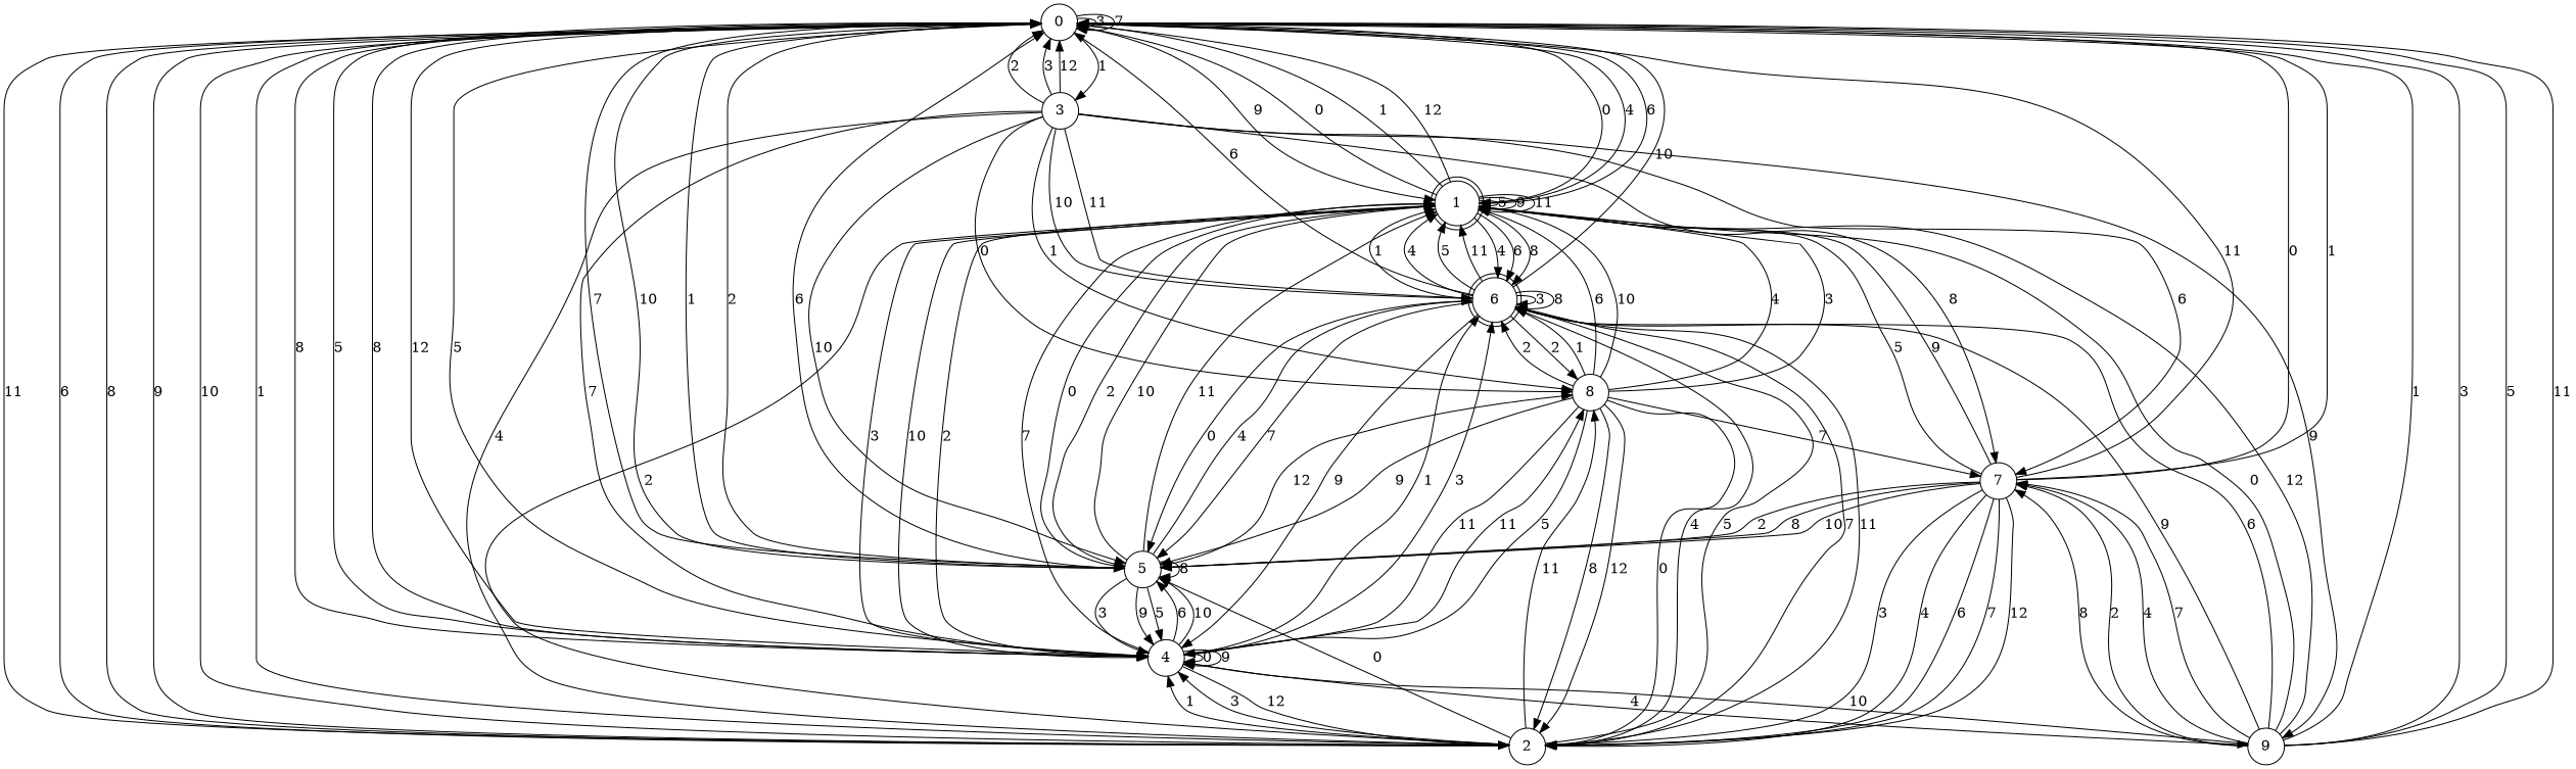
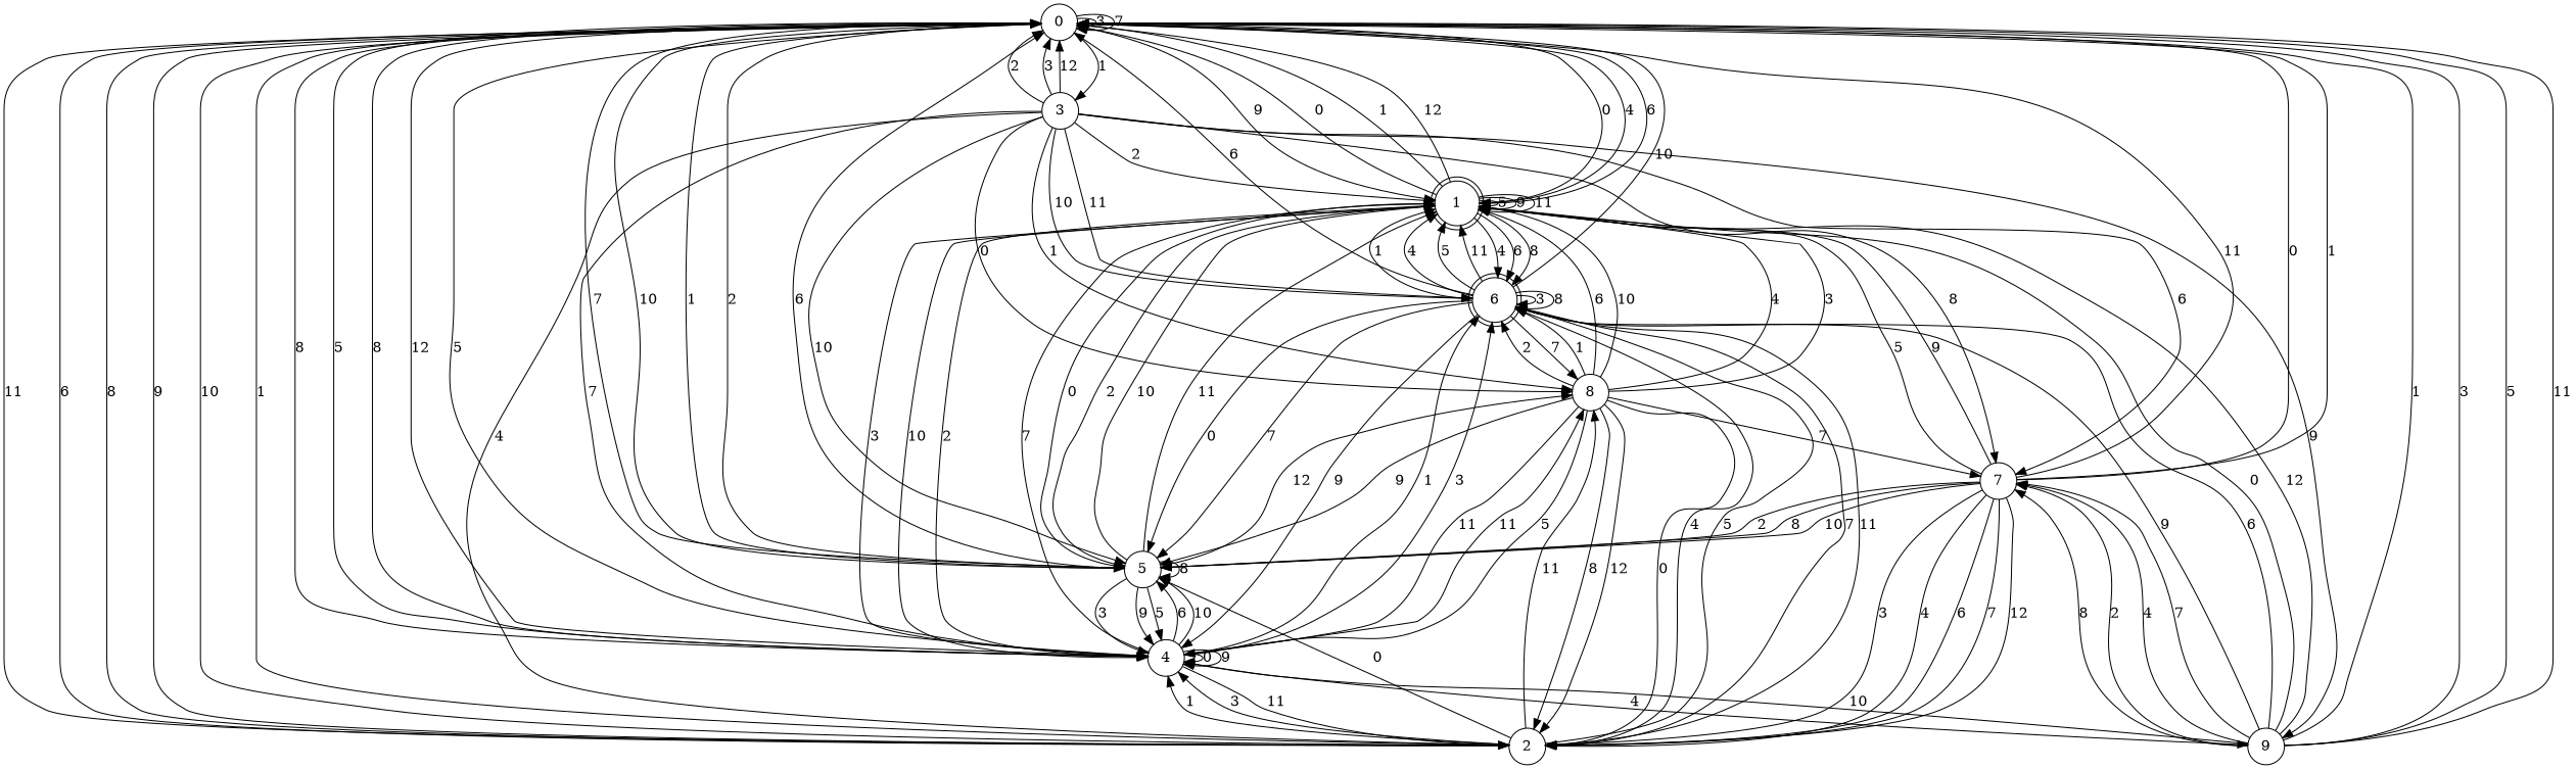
  digraph {
    node [shape=circle]
    n1 [label=0]
    n2 [label=1 shape=doublecircle]
    n3 [label=2]
    n4 [label=3]
    n5 [label=4]
    n6 [label=5]
    n7 [label=6 shape=doublecircle]
    n8 [label=8]
    n9 [label=7]
    n10 [label=9]
    n1 -> n1 [label=3]
    n1 -> n1 [label=7]
    n1 -> n2 [label=0]
    n1 -> n2 [label=4]
    n1 -> n2 [label=6]
    n1 -> n2 [label=9]
    n1 -> n3 [label=1]
    n1 -> n3 [label=11]
    n1 -> n4 [label=1]
    n1 -> n5 [label=5]
    n1 -> n5 [label=8]
    n1 -> n5 [label=12]
    n1 -> n6 [label=10]
    n2 -> n1 [label=0]
    n2 -> n1 [label=1]
    n2 -> n1 [label=12]
    n2 -> n2 [label=5]
    n2 -> n2 [label=9]
    n2 -> n2 [label=11]
    n2 -> n5 [label=3]
    n2 -> n5 [label=10]
    n2 -> n6 [label=2]
    n2 -> n7 [label=4]
    n2 -> n7 [label=6]
    n2 -> n7 [label=8]
    n3 -> n1 [label=6]
    n3 -> n1 [label=8]
    n3 -> n1 [label=9]
    n3 -> n1 [label=10]
-   n3 -> n2 [label=2]
+   n4 -> n2 [label=2]
    n3 -> n5 [label=1]
    n3 -> n5 [label=3]
    n3 -> n6 [label=0]
    n3 -> n7 [label=4]
    n3 -> n7 [label=5]
    n3 -> n7 [label=7]
    n3 -> n7 [label=11]
    n3 -> n8 [label=11]
    n4 -> n1 [label=2]
    n4 -> n1 [label=3]
    n4 -> n1 [label=12]
    n4 -> n3 [label=4]
    n4 -> n5 [label=7]
    n4 -> n6 [label=10]
    n4 -> n7 [label=10]
    n4 -> n7 [label=11]
    n4 -> n8 [label=0]
    n4 -> n8 [label=1]
    n4 -> n9 [label=6]
    n4 -> n9 [label=8]
    n4 -> n10 [label=9]
    n5 -> n1 [label=5]
    n5 -> n1 [label=8]
    n5 -> n2 [label=2]
    n5 -> n2 [label=7]
-   n5 -> n3 [label=12]
+   n5 -> n3 [label=11]
    n5 -> n5 [label=0]
    n5 -> n5 [label=9]
    n5 -> n6 [label=6]
    n5 -> n6 [label=10]
    n5 -> n7 [label=1]
    n5 -> n7 [label=3]
    n5 -> n8 [label=11]
    n5 -> n10 [label=4]
    n6 -> n1 [label=1]
    n6 -> n1 [label=2]
    n6 -> n1 [label=6]
    n6 -> n1 [label=7]
    n6 -> n2 [label=0]
    n6 -> n2 [label=10]
    n6 -> n2 [label=11]
    n6 -> n5 [label=3]
    n6 -> n5 [label=5]
    n6 -> n5 [label=9]
    n6 -> n6 [label=8]
-   n6 -> n7 [label=4]
    n6 -> n8 [label=12]
    n7 -> n1 [label=6]
    n7 -> n1 [label=10]
    n7 -> n2 [label=1]
    n7 -> n2 [label=4]
    n7 -> n2 [label=5]
    n7 -> n2 [label=11]
    n7 -> n5 [label=9]
    n7 -> n6 [label=0]
    n7 -> n6 [label=7]
    n7 -> n7 [label=3]
    n7 -> n7 [label=8]
-   n7 -> n8 [label=2]
+   n7 -> n8 [label=7]
    n8 -> n2 [label=3]
    n8 -> n2 [label=4]
    n8 -> n2 [label=6]
    n8 -> n2 [label=10]
    n8 -> n3 [label=0]
    n8 -> n3 [label=8]
    n8 -> n3 [label=12]
    n8 -> n5 [label=5]
    n8 -> n5 [label=11]
    n8 -> n6 [label=9]
    n8 -> n7 [label=1]
    n8 -> n7 [label=2]
    n8 -> n9 [label=7]
    n9 -> n1 [label=0]
    n9 -> n1 [label=1]
    n9 -> n1 [label=11]
    n9 -> n2 [label=5]
    n9 -> n2 [label=9]
    n9 -> n3 [label=3]
    n9 -> n3 [label=4]
    n9 -> n3 [label=6]
    n9 -> n3 [label=7]
    n9 -> n3 [label=12]
    n9 -> n6 [label=2]
    n9 -> n6 [label=8]
    n9 -> n6 [label=10]
    n10 -> n1 [label=1]
    n10 -> n1 [label=3]
    n10 -> n1 [label=5]
    n10 -> n1 [label=11]
    n10 -> n2 [label=0]
    n10 -> n2 [label=12]
    n10 -> n5 [label=10]
    n10 -> n7 [label=6]
    n10 -> n7 [label=9]
    n10 -> n9 [label=2]
    n10 -> n9 [label=4]
    n10 -> n9 [label=7]
    n10 -> n9 [label=8]
  }
